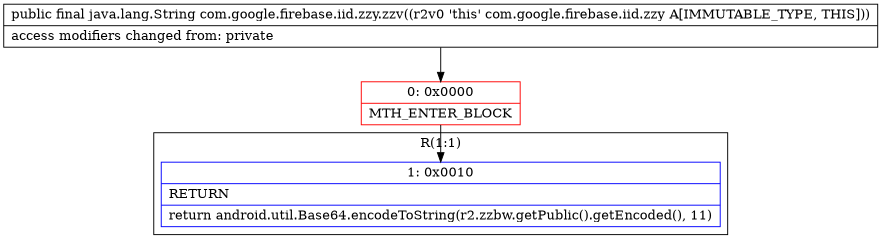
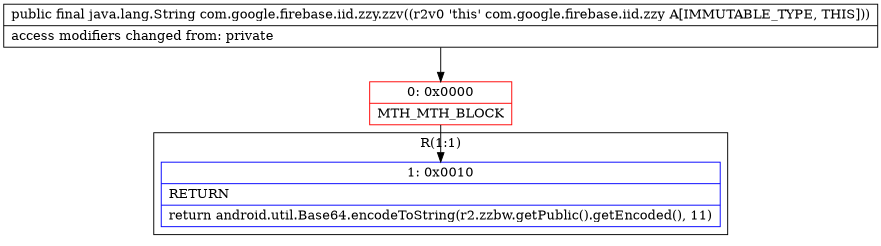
  digraph {
    node [shape=record]
    n1 [color=blue label="{1\:\ 0x0010|RETURN\l|return android.util.Base64.encodeToString(r2.zzbw.getPublic().getEncoded(), 11)\l}"]
-   n2 [color=red label="{0\:\ 0x0000|MTH_ENTER_BLOCK\l}"]
+   n2 [color=red label="{0\:\ 0x0000|MTH_MTH_BLOCK\l}"]
    n3 [label="{public final java.lang.String com.google.firebase.iid.zzy.zzv((r2v0 'this' com.google.firebase.iid.zzy A[IMMUTABLE_TYPE, THIS]))  | access modifiers changed from: private\l}"]
    subgraph cluster_1 {
      label="R(1:1)"
      n1
    }
    n2 -> n1
    n3 -> n2
  }
